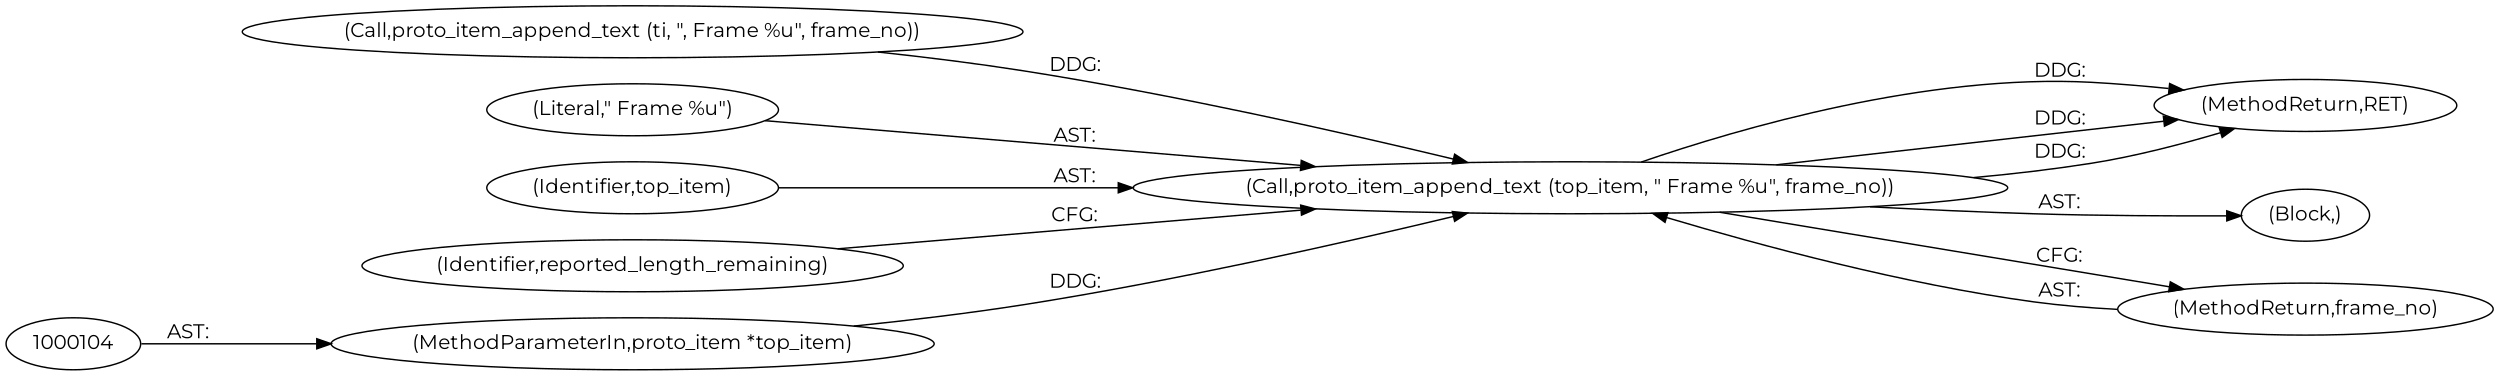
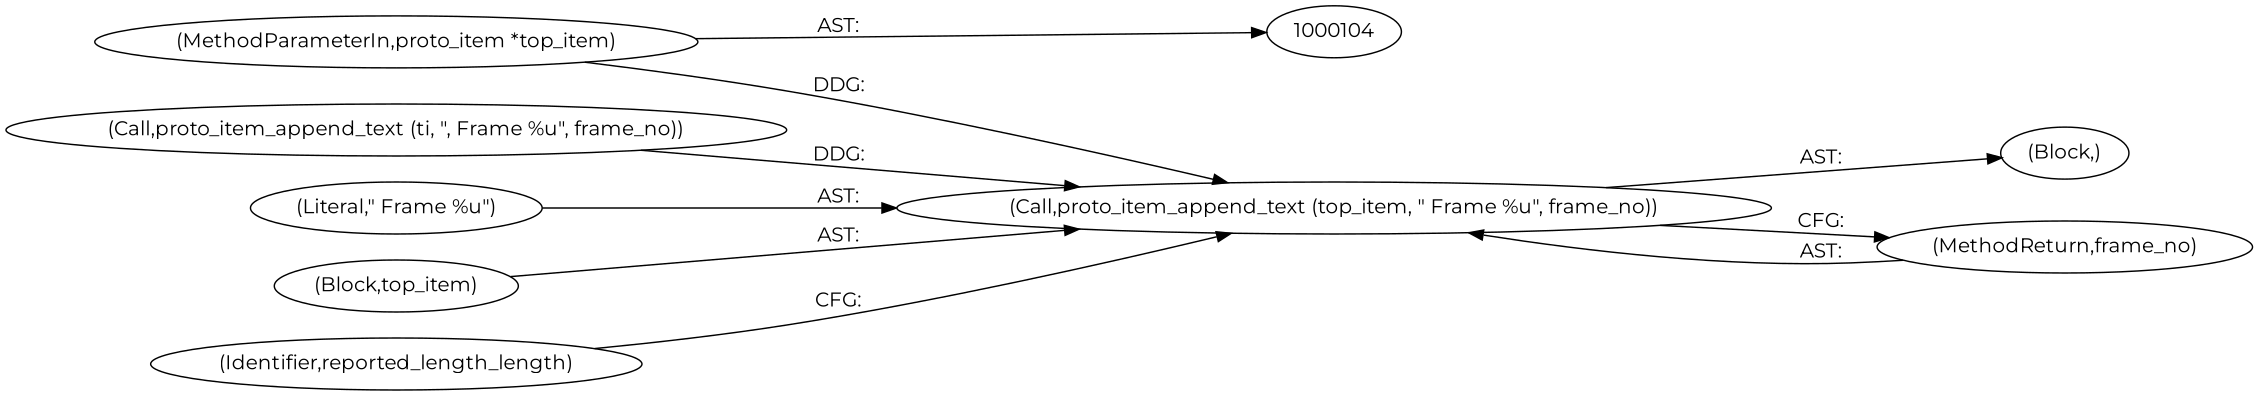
  digraph {
    fontname=Montserrat
    rankdir=LR
    node [fontname=Montserrat]
    edge [fontname=Montserrat]
    n1 [label="(MethodParameterIn,proto_item *top_item)"]
    n2 [label="(Call,proto_item_append_text (top_item, \" Frame %u\", frame_no))"]
    1000104
-   n4 [label="(MethodReturn,RET)"]
    n5 [label="(Block,)"]
    n6 [label="(MethodReturn,frame_no)"]
    n7 [label="(Call,proto_item_append_text (ti, \", Frame %u\", frame_no))"]
    n8 [label="(Literal,\" Frame %u\")"]
-   n9 [label="(Identifier,top_item)"]
-   n10 [label="(Identifier,reported_length_remaining)"]
+   n9 [label="(Block,top_item)"]
+   n10 [label="(Identifier,reported_length_length)"]
    n1 -> n2 [label="DDG: "]
-   1000104 -> n1 [label="AST: "]
-   n2 -> n4 [label="DDG: "]
-   n2 -> n4 [label="DDG: "]
-   n2 -> n4 [label="DDG: "]
+   n1 -> 1000104 [label="AST: "]
    n2 -> n5 [label="AST: "]
    n2 -> n6 [label="CFG: "]
    n6 -> n2 [label="AST: "]
    n7 -> n2 [label="DDG: "]
    n8 -> n2 [label="AST: "]
    n9 -> n2 [label="AST: "]
    n10 -> n2 [label="CFG: "]
  }
